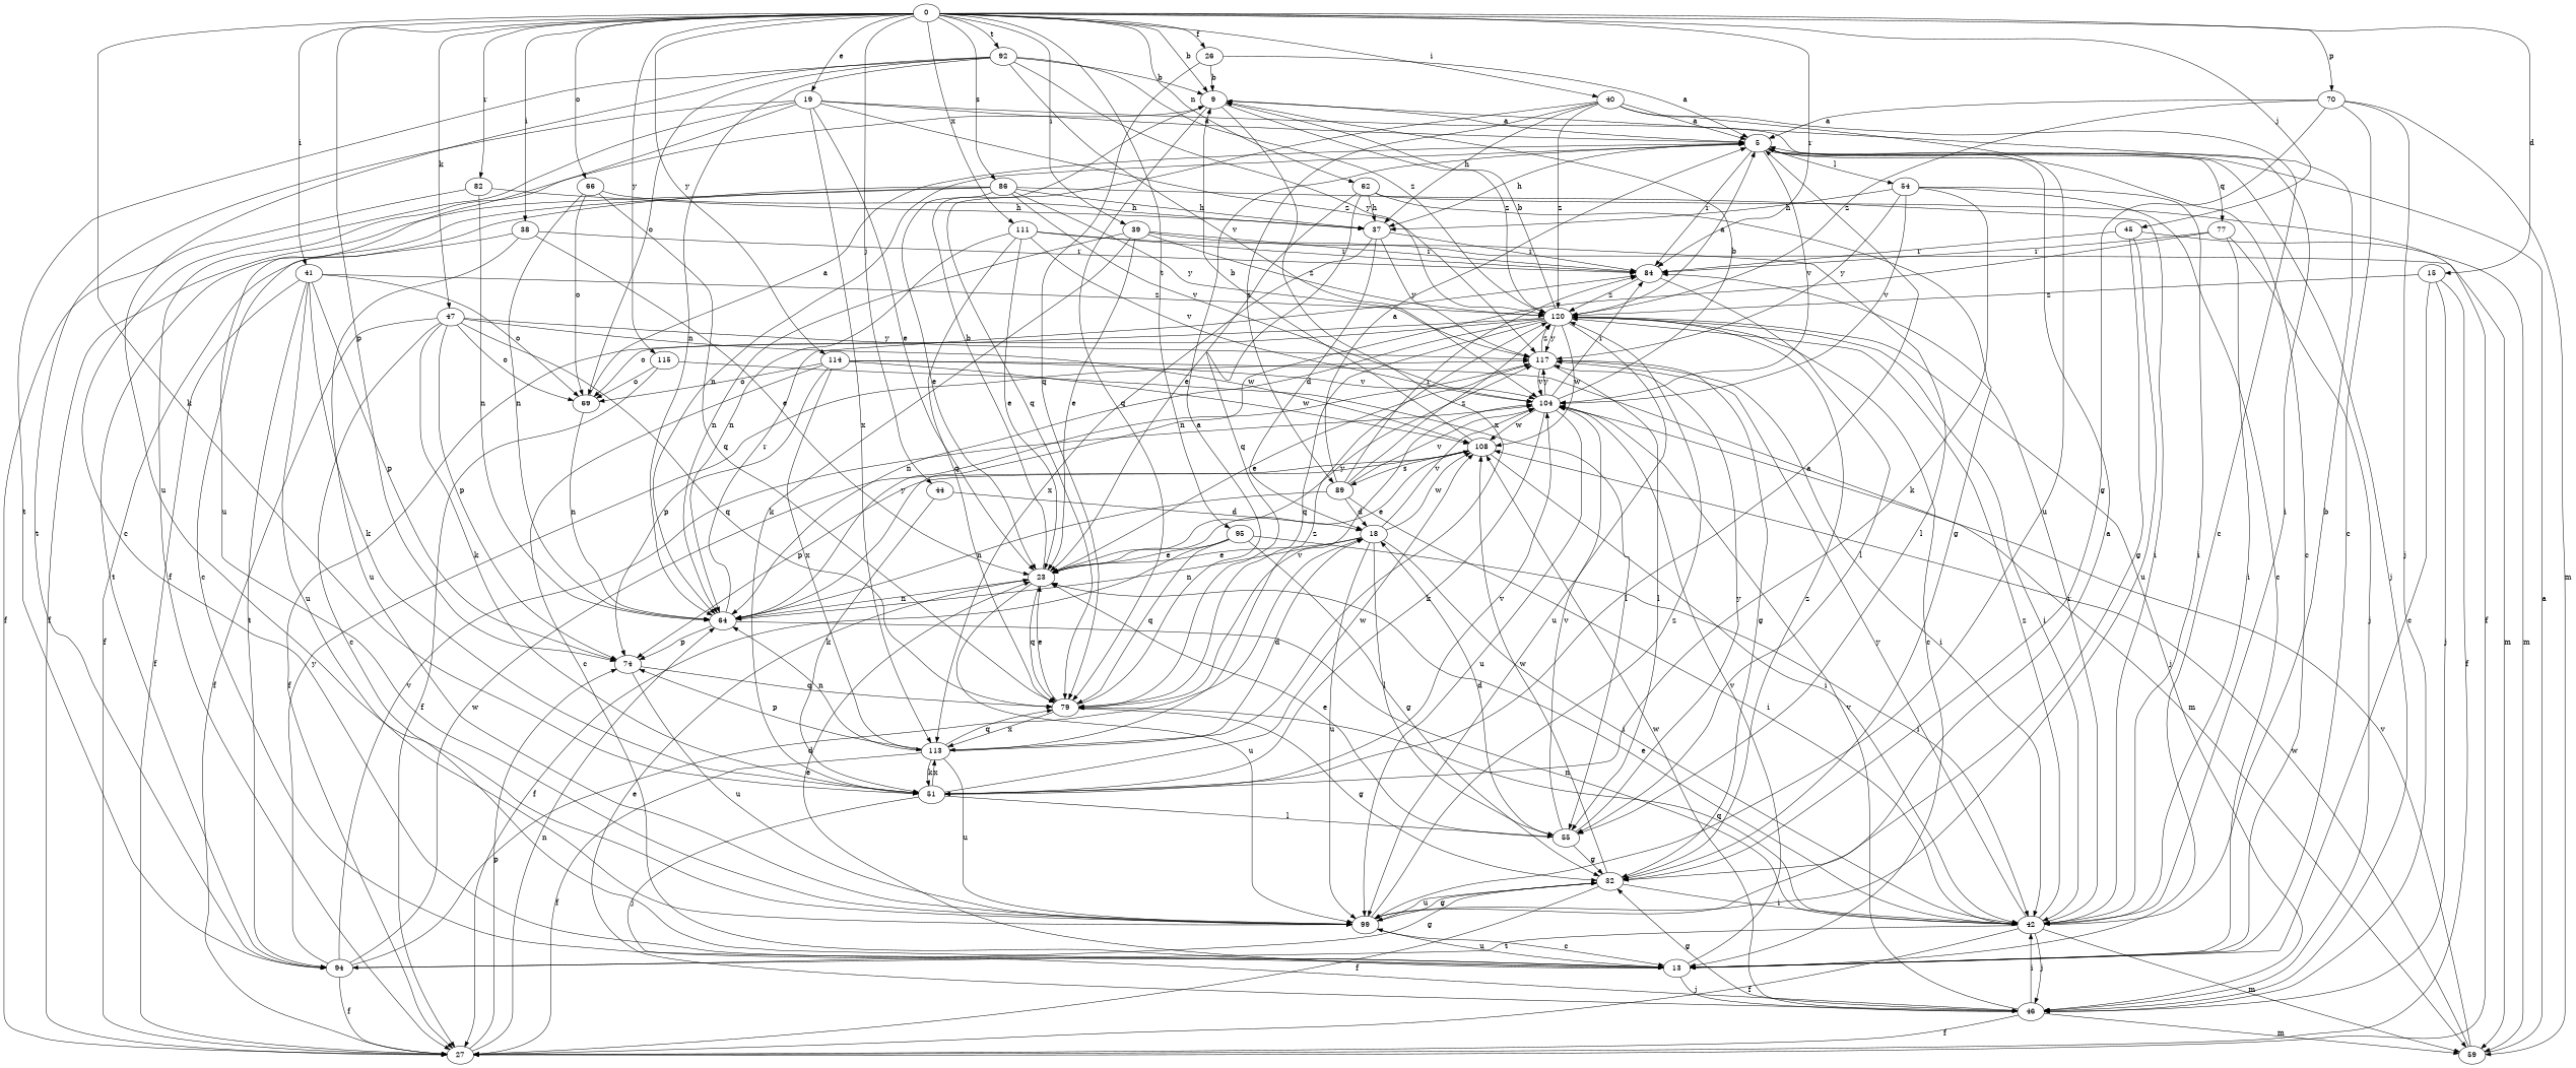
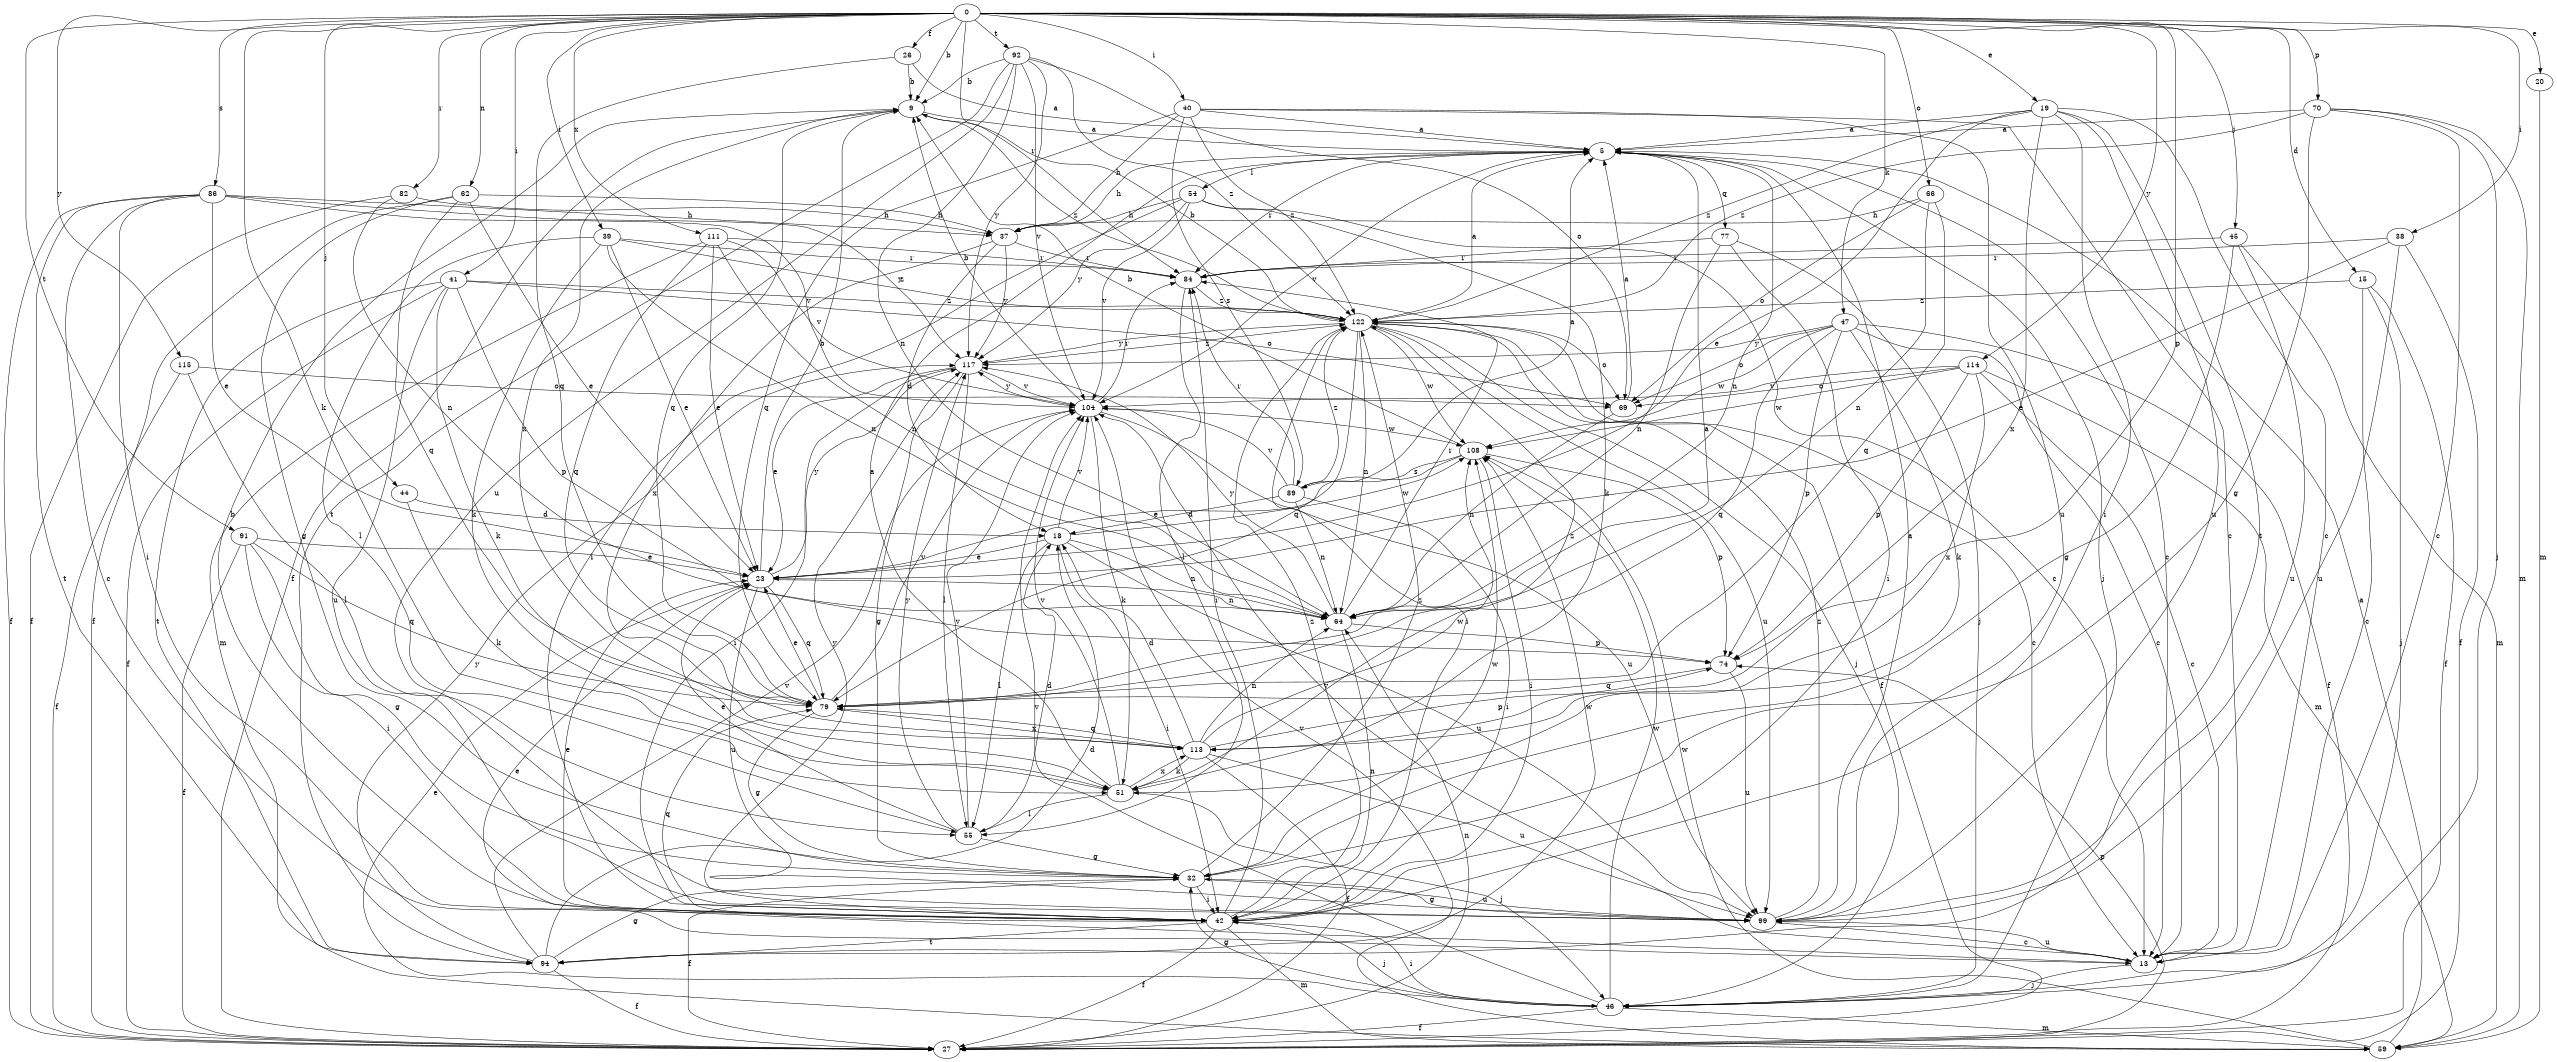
  strict digraph {
    0
    9
    15
    19
+   20
    26
    38
    39
    40
    41
    44
    45
    47
    51
    62
    66
    70
    74
    82
    84
    86
-   91 [label=95]
+   91
    92
    111
    114
    115
    5
    27
    79
    113
-   122 [label=120]
+   122
    13
    46
    23
    99
    42
    94
    59
    64
    55
    37
    89
    69
    18
    32
    108
    117
    104
    54
    77
    0 -> 9 [label=b]
    0 -> 15 [label=d]
    0 -> 19 [label=e]
+   0 -> 20 [label=e]
    0 -> 26 [label=f]
    0 -> 38 [label=i]
    0 -> 39 [label=i]
    0 -> 40 [label=i]
    0 -> 41 [label=i]
    0 -> 44 [label=j]
    0 -> 45 [label=j]
    0 -> 47 [label=k]
    0 -> 51 [label=k]
    0 -> 62 [label=n]
    0 -> 66 [label=o]
    0 -> 70 [label=p]
    0 -> 74 [label=p]
    0 -> 82 [label=r]
    0 -> 84 [label=r]
    0 -> 86 [label=s]
    0 -> 91 [label=t]
    0 -> 92 [label=t]
    0 -> 111 [label=x]
    0 -> 114 [label=y]
    0 -> 115 [label=y]
    9 -> 5 [label=a]
    9 -> 27 [label=f]
    9 -> 79 [label=q]
    9 -> 113 [label=x]
    9 -> 122 [label=z]
    15 -> 27 [label=f]
    15 -> 122 [label=z]
    15 -> 13 [label=c]
    15 -> 46 [label=j]
    19 -> 5 [label=a]
    19 -> 113 [label=x]
    19 -> 122 [label=z]
    19 -> 13 [label=c]
    19 -> 23 [label=e]
    19 -> 99 [label=u]
    19 -> 42 [label=i]
    19 -> 94 [label=t]
+   20 -> 59 [label=m]
    26 -> 9 [label=b]
    26 -> 5 [label=a]
    26 -> 79 [label=q]
    38 -> 84 [label=r]
    38 -> 27 [label=f]
    38 -> 23 [label=e]
    38 -> 99 [label=u]
    39 -> 51 [label=k]
    39 -> 84 [label=r]
    39 -> 122 [label=z]
    39 -> 23 [label=e]
    39 -> 64 [label=n]
    39 -> 55 [label=l]
    40 -> 5 [label=a]
    40 -> 79 [label=q]
    40 -> 122 [label=z]
    40 -> 13 [label=c]
    40 -> 99 [label=u]
    40 -> 37 [label=h]
    40 -> 89 [label=s]
    41 -> 51 [label=k]
    41 -> 74 [label=p]
    41 -> 27 [label=f]
    41 -> 122 [label=z]
    41 -> 99 [label=u]
    41 -> 94 [label=t]
    41 -> 69 [label=o]
    44 -> 51 [label=k]
    44 -> 18 [label=d]
    45 -> 84 [label=r]
    45 -> 99 [label=u]
    45 -> 59 [label=m]
    45 -> 32 [label=g]
    47 -> 51 [label=k]
    47 -> 74 [label=p]
    47 -> 27 [label=f]
    47 -> 79 [label=q]
    47 -> 13 [label=c]
    47 -> 69 [label=o]
    47 -> 108 [label=w]
    47 -> 117 [label=y]
    51 -> 5 [label=a]
    51 -> 113 [label=x]
    51 -> 46 [label=j]
    51 -> 55 [label=l]
    51 -> 108 [label=w]
    51 -> 104 [label=v]
    62 -> 27 [label=f]
    62 -> 79 [label=q]
    62 -> 23 [label=e]
    62 -> 37 [label=h]
    62 -> 32 [label=g]
    66 -> 79 [label=q]
    66 -> 64 [label=n]
    66 -> 37 [label=h]
    66 -> 69 [label=o]
    70 -> 5 [label=a]
    70 -> 122 [label=z]
    70 -> 13 [label=c]
    70 -> 46 [label=j]
    70 -> 59 [label=m]
    70 -> 32 [label=g]
    74 -> 79 [label=q]
    74 -> 99 [label=u]
    82 -> 27 [label=f]
    82 -> 64 [label=n]
    82 -> 37 [label=h]
    84 -> 122 [label=z]
    84 -> 55 [label=l]
    86 -> 27 [label=f]
    86 -> 13 [label=c]
    86 -> 23 [label=e]
    86 -> 42 [label=i]
    86 -> 94 [label=t]
    86 -> 37 [label=h]
    86 -> 117 [label=y]
    86 -> 104 [label=v]
    91 -> 27 [label=f]
    91 -> 79 [label=q]
    91 -> 23 [label=e]
    91 -> 42 [label=i]
    91 -> 32 [label=g]
    92 -> 9 [label=b]
    92 -> 122 [label=z]
    92 -> 99 [label=u]
    92 -> 94 [label=t]
    92 -> 64 [label=n]
    92 -> 69 [label=o]
    92 -> 117 [label=y]
    92 -> 104 [label=v]
    111 -> 84 [label=r]
    111 -> 79 [label=q]
    111 -> 23 [label=e]
    111 -> 59 [label=m]
    111 -> 64 [label=n]
    111 -> 104 [label=v]
    114 -> 74 [label=p]
    114 -> 113 [label=x]
    114 -> 13 [label=c]
    114 -> 59 [label=m]
    114 -> 69 [label=o]
    114 -> 108 [label=w]
    114 -> 104 [label=v]
    115 -> 27 [label=f]
    115 -> 55 [label=l]
    115 -> 69 [label=o]
    5 -> 84 [label=r]
    5 -> 13 [label=c]
    5 -> 46 [label=j]
    5 -> 64 [label=n]
    5 -> 37 [label=h]
    5 -> 104 [label=v]
    5 -> 54 [label=l]
    5 -> 77 [label=q]
    27 -> 74 [label=p]
    27 -> 64 [label=n]
    79 -> 5 [label=a]
    79 -> 113 [label=x]
    79 -> 23 [label=e]
    79 -> 32 [label=g]
    79 -> 104 [label=v]
    113 -> 51 [label=k]
    113 -> 74 [label=p]
    113 -> 27 [label=f]
    113 -> 79 [label=q]
    113 -> 122 [label=z]
    113 -> 99 [label=u]
    113 -> 64 [label=n]
    113 -> 18 [label=d]
    122 -> 9 [label=b]
    122 -> 5 [label=a]
    122 -> 27 [label=f]
    122 -> 79 [label=q]
    122 -> 13 [label=c]
    122 -> 46 [label=j]
    122 -> 99 [label=u]
    122 -> 42 [label=i]
    122 -> 64 [label=n]
    122 -> 69 [label=o]
    122 -> 108 [label=w]
    122 -> 117 [label=y]
    13 -> 46 [label=j]
    13 -> 23 [label=e]
    13 -> 99 [label=u]
    13 -> 104 [label=v]
    46 -> 27 [label=f]
    46 -> 23 [label=e]
    46 -> 42 [label=i]
    46 -> 59 [label=m]
    46 -> 32 [label=g]
    46 -> 108 [label=w]
    46 -> 104 [label=v]
    23 -> 9 [label=b]
    23 -> 79 [label=q]
    23 -> 99 [label=u]
    23 -> 64 [label=n]
    23 -> 117 [label=y]
    99 -> 5 [label=a]
    99 -> 122 [label=z]
    99 -> 13 [label=c]
    99 -> 32 [label=g]
    42 -> 9 [label=b]
    42 -> 84 [label=r]
    42 -> 27 [label=f]
    42 -> 79 [label=q]
    42 -> 122 [label=z]
    42 -> 46 [label=j]
    42 -> 23 [label=e]
    42 -> 94 [label=t]
    42 -> 59 [label=m]
    42 -> 117 [label=y]
    94 -> 27 [label=f]
    94 -> 18 [label=d]
    94 -> 32 [label=g]
    94 -> 108 [label=w]
    94 -> 117 [label=y]
    94 -> 104 [label=v]
    59 -> 5 [label=a]
    59 -> 108 [label=w]
    59 -> 104 [label=v]
    64 -> 74 [label=p]
    64 -> 84 [label=r]
    64 -> 42 [label=n]
    64 -> 117 [label=y]
    55 -> 23 [label=e]
    55 -> 18 [label=d]
    55 -> 32 [label=g]
    55 -> 117 [label=y]
    55 -> 104 [label=v]
    37 -> 84 [label=r]
    37 -> 113 [label=x]
    37 -> 18 [label=d]
    37 -> 117 [label=y]
    89 -> 84 [label=r]
    89 -> 5 [label=a]
    89 -> 122 [label=z]
    89 -> 42 [label=i]
    89 -> 64 [label=n]
    89 -> 18 [label=d]
    89 -> 104 [label=v]
    69 -> 5 [label=a]
    69 -> 64 [label=n]
    18 -> 23 [label=e]
    18 -> 99 [label=u]
    18 -> 42 [label=i]
    18 -> 64 [label=n]
    18 -> 55 [label=l]
    18 -> 108 [label=w]
    18 -> 104 [label=v]
    32 -> 27 [label=f]
    32 -> 122 [label=z]
    32 -> 99 [label=u]
    32 -> 42 [label=i]
    32 -> 108 [label=w]
    108 -> 9 [label=b]
    108 -> 74 [label=p]
    108 -> 23 [label=e]
    108 -> 42 [label=i]
    108 -> 89 [label=s]
    117 -> 122 [label=z]
    117 -> 23 [label=e]
    117 -> 42 [label=i]
    117 -> 55 [label=l]
    117 -> 32 [label=g]
    117 -> 104 [label=v]
    104 -> 9 [label=b]
    104 -> 51 [label=k]
    104 -> 84 [label=r]
    104 -> 99 [label=u]
    104 -> 108 [label=w]
    104 -> 117 [label=y]
    54 -> 51 [label=k]
    54 -> 13 [label=c]
    54 -> 42 [label=i]
    54 -> 37 [label=h]
    54 -> 117 [label=y]
    54 -> 104 [label=v]
    77 -> 84 [label=r]
    77 -> 46 [label=j]
    77 -> 42 [label=i]
    77 -> 64 [label=n]
  }
